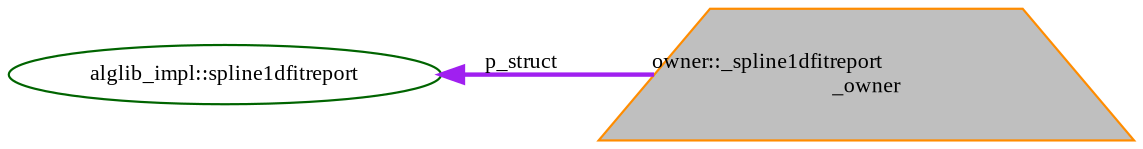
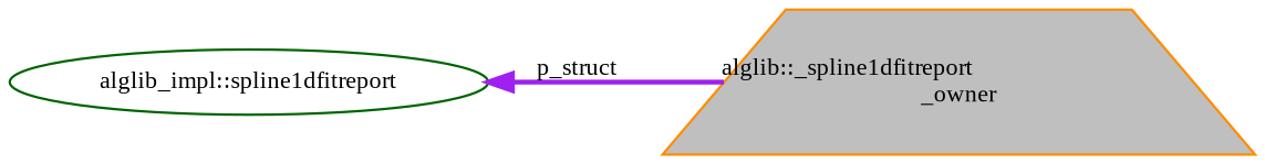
  digraph {
    rankdir=LR
    fontname="Liberation Serif"
    node [fontname="Liberation Serif" fontsize=10 style=filled]
-   n1 [color=darkorange fillcolor=grey75 fontcolor=black height=0.2 label="owner::_spline1dfitreport\l_owner" shape=trapezium width=0.4]
+   n1 [color=darkorange fillcolor=grey75 fontcolor=black height=0.2 label="alglib::_spline1dfitreport\l_owner" shape=trapezium width=0.4]
    n2 [color=darkgreen fillcolor=white height=0.2 label="alglib_impl::spline1dfitreport" shape=ellipse width=0.4]
    n2 -> n1 [color=purple dir=back fontname="Liberation Serif" fontsize=10 label=" p_struct" labelfontname=Helvetica labelfontsize=10 style=bold]
  }
